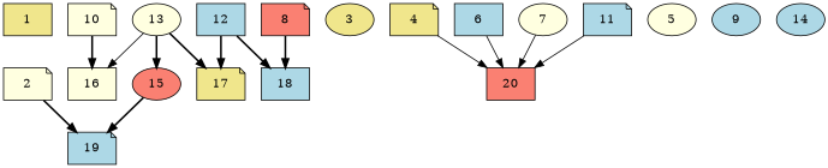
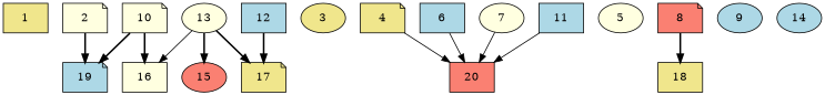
  digraph {
    node [alpha=0.04 fillcolor=lightblue shape=note style=filled]
    edge [style=bold]
    1 [alpha=0.03 expect_size=5668864 fillcolor=khaki shape=box]
    2 [alpha=0.16 expect_size=41918464 fillcolor=lightyellow]
    19 [alpha=0.15 expect_size=30620672]
    3 [alpha=0.08 expect_size=40208384 fillcolor=khaki shape=ellipse]
    4 [alpha=0.08 expect_size=17592320 fillcolor=khaki]
    20 [alpha=0.07 expect_size=44161024 fillcolor=salmon shape=box]
    5 [alpha=0.02 expect_size=9893888 fillcolor=lightyellow shape=ellipse]
    6 [alpha=0.12 expect_size=5518336 shape=box]
    15 [alpha=0.05 expect_size=17468416 fillcolor=salmon shape=ellipse]
    7 [alpha=0.10 expect_size=36732928 fillcolor=lightyellow shape=ellipse]
    16 [expect_size=22897664 fillcolor=lightyellow shape=box]
    8 [alpha=0.01 expect_size=20824064 fillcolor=salmon]
-   18 [expect_size=28852224 shape=box]
+   18 [expect_size=28852224 fillcolor=khaki shape=box]
    9 [alpha=0.06 expect_size=17167360 shape=ellipse]
    10 [expect_size=7983104 fillcolor=lightyellow]
-   11 [alpha=0.17 expect_size=27119616]
+   11 [alpha=0.17 expect_size=27119616 shape=box]
    12 [alpha=0.19 expect_size=35235840 shape=box]
    17 [alpha=0.17 expect_size=51354624 fillcolor=khaki]
    13 [alpha=0.17 expect_size=25344000 fillcolor=lightyellow shape=ellipse]
    14 [expect_size=45105152 shape=ellipse]
    2 -> 19
    4 -> 20 [style=solid]
    6 -> 20 [style=solid]
    7 -> 20 [style=solid]
    8 -> 18
-   15 -> 19
+   10 -> 19
    10 -> 16
    11 -> 20 [style=solid]
-   12 -> 18
    12 -> 17
    13 -> 15
    13 -> 16 [style=solid]
    13 -> 17
  }
